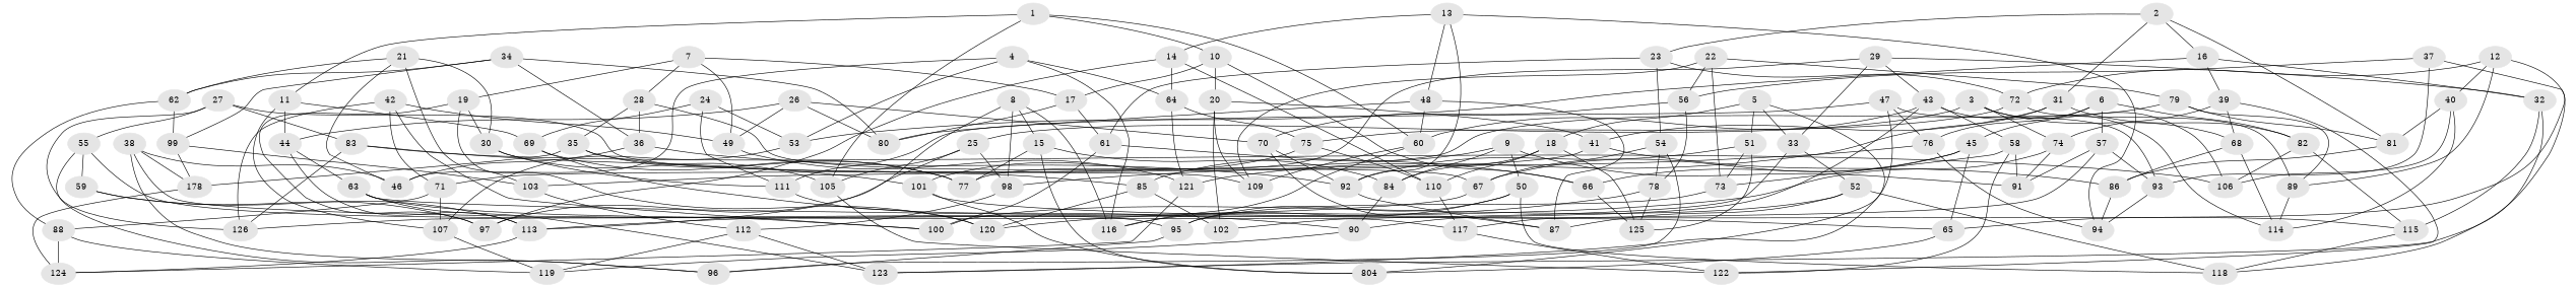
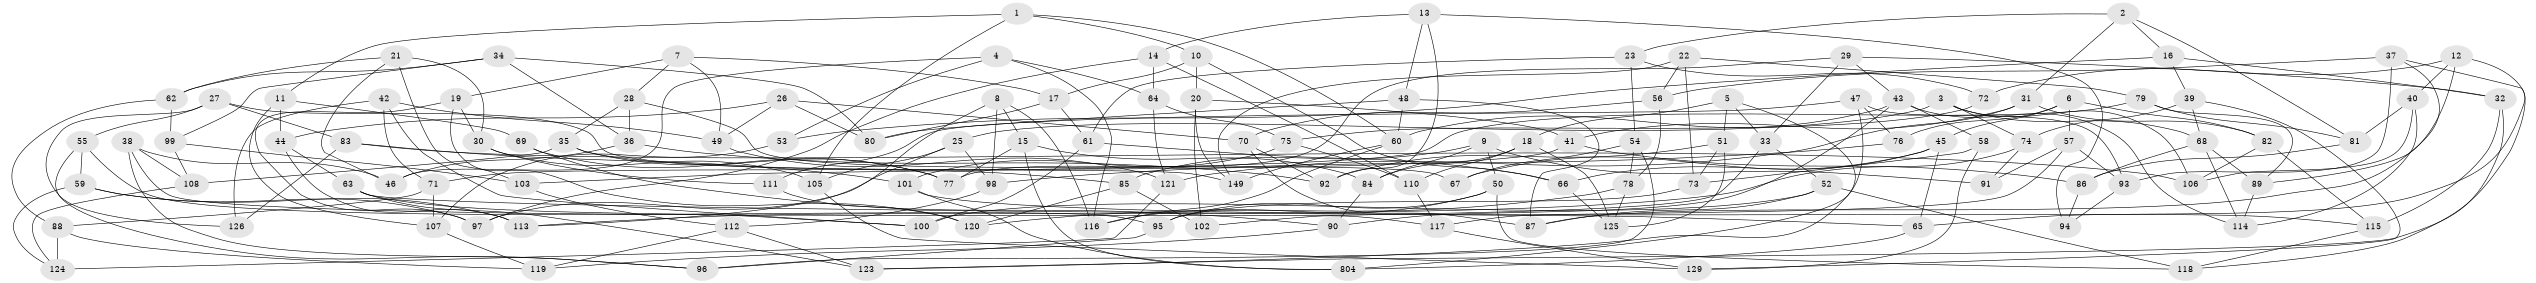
  graph {
    node [color=gray90 style=filled]
    1
    10
    11
    105
    60
    17
    20
    66
    44
    69
    107
-   122
+   122 [label=129]
    2
    16
    23
    31
    81
    53
    32
    39
    72
    61
    54
    82
    41
    121
    86
    3
    25
    68
    74
    106
    98
    97
    114
    113
    91
    4
    46
    64
    116
    75
    5
    18
    33
    51
    n47 [label=804]
    84
    110
    125
    102
    52
    92
    73
    6
    45
    57
    76
    65
    67
    93
    117
    94
    115
    7
    19
    28
    49
    80
    30
    120
    35
    36
    8
    15
    77
    112
    9
    50
    85
    118
    95
    90
-   109
+   109 [label=149]
    63
    119
    12
    40
    89
    13
    14
    48
    87
    123
    100
    111
    71
    21
    62
    103
    99
    88
    22
    56
    79
    70
    78
    96
-   24
    58
    26
    27
    55
    83
    126
    59
    101
-   108 [label=178]
+   108
    29
    43
    124
    34
    37
    38
    42
    47
    1 -- 10
    1 -- 11
    1 -- 105
    1 -- 60
    10 -- 17
    10 -- 20
    10 -- 66
    11 -- 44
    11 -- 69
    11 -- 107
    105 -- 122
    60 -- 116
    60 -- 109
    17 -- 61
    17 -- 80
    20 -- 41
    20 -- 102
    20 -- 109
    66 -- 125
    44 -- 113
    44 -- 63
    69 -- 77
    69 -- 90
    107 -- 119
    2 -- 16
    2 -- 23
    2 -- 31
    2 -- 81
    16 -- 53
    16 -- 32
    16 -- 39
    23 -- 72
    23 -- 61
    23 -- 54
    31 -- 82
    31 -- 41
    31 -- 121
    81 -- 86
    53 -- 107
    32 -- 115
    32 -- 123
    39 -- 122
    39 -- 68
    39 -- 74
    72 -- 75
-   72 -- 89
+   68 -- 89
    61 -- 66
    61 -- 100
    54 -- 67
    54 -- 78
    54 -- 96
    82 -- 106
    82 -- 115
    41 -- 86
    41 -- 71
    121 -- 124
    86 -- 94
    3 -- 25
    3 -- 68
    3 -- 74
    3 -- 106
    25 -- 105
    25 -- 98
    25 -- 97
    68 -- 86
    68 -- 114
    74 -- 113
    74 -- 91
    98 -- 112
    4 -- 53
    4 -- 46
    4 -- 64
    4 -- 116
    64 -- 121
    64 -- 75
    75 -- 110
    75 -- 101
    5 -- 18
    5 -- 33
    5 -- 51
    5 -- n47
    18 -- 84
    18 -- 110
    18 -- 125
    33 -- 102
    33 -- 52
    51 -- 125
    51 -- 92
    51 -- 73
    84 -- 90
    110 -- 117
    52 -- 118
    52 -- 87
    52 -- 100
    73 -- 95
    6 -- 82
    6 -- 45
    6 -- 57
    6 -- 76
    45 -- 66
    45 -- 65
    45 -- 67
    57 -- 91
    57 -- 93
    57 -- 117
    76 -- 98
-   76 -- 94
    65 -- n47
-   67 -- 126
    93 -- 94
    117 -- 122
    115 -- 118
    7 -- 17
    7 -- 19
    7 -- 28
    7 -- 49
    19 -- 97
    19 -- 30
    19 -- 120
    28 -- 67
    28 -- 35
    28 -- 36
    49 -- 121
    30 -- 105
    30 -- 111
    35 -- 77
    35 -- 85
    35 -- 108
    36 -- 46
    36 -- 92
    8 -- 98
    8 -- 113
    8 -- 116
    8 -- 15
    15 -- n47
    15 -- 84
    15 -- 77
    112 -- 119
    112 -- 123
    9 -- 91
    9 -- 84
    9 -- 50
    9 -- 85
    50 -- 116
    50 -- 118
    50 -- 95
    85 -- 102
    85 -- 120
    95 -- 96
    90 -- 119
    63 -- 65
    63 -- 123
    63 -- 100
    12 -- 72
    12 -- 65
    12 -- 40
    12 -- 89
    40 -- 81
    40 -- 106
    40 -- 114
    89 -- 114
    13 -- 92
    13 -- 94
    13 -- 14
    13 -- 48
    14 -- 97
    14 -- 64
    14 -- 110
    48 -- 60
    48 -- 80
    48 -- 87
    111 -- 120
    71 -- 107
    71 -- 88
    21 -- 46
    21 -- 30
    21 -- 62
    21 -- 103
    62 -- 99
    62 -- 88
    103 -- 112
    99 -- 103
    99 -- 108
    88 -- 119
    88 -- 124
    22 -- 73
    22 -- 109
    22 -- 56
    22 -- 79
    56 -- 70
    56 -- 78
    79 -- 81
    79 -- 89
    79 -- 103
    70 -- 92
    70 -- 87
    78 -- 125
    78 -- 120
-   24 -- 69
-   24 -- 53
-   24 -- 111
    58 -- 122
-   58 -- 91
    58 -- 73
    26 -- 44
    26 -- 49
    26 -- 80
    26 -- 70
    27 -- 109
    27 -- 55
    27 -- 83
    27 -- 126
    55 -- 95
    55 -- 96
    55 -- 59
    83 -- 106
    83 -- 126
    83 -- 101
    59 -- 97
    59 -- 113
-   113 -- 124
+   59 -- 124
    101 -- n47
    101 -- 115
    108 -- 124
    29 -- 32
    29 -- 33
    29 -- 77
    29 -- 43
    43 -- 60
    43 -- 114
    43 -- 90
    43 -- 58
    34 -- 80
    34 -- 36
    34 -- 62
    34 -- 99
    37 -- 93
    37 -- 118
-   92 -- 87
+   37 -- 87
    37 -- 56
    38 -- 46
    38 -- 117
    38 -- 96
    38 -- 108
    42 -- 49
    42 -- 100
    42 -- 71
    42 -- 126
    47 -- 76
    47 -- 93
    47 -- 123
    47 -- 111
  }
